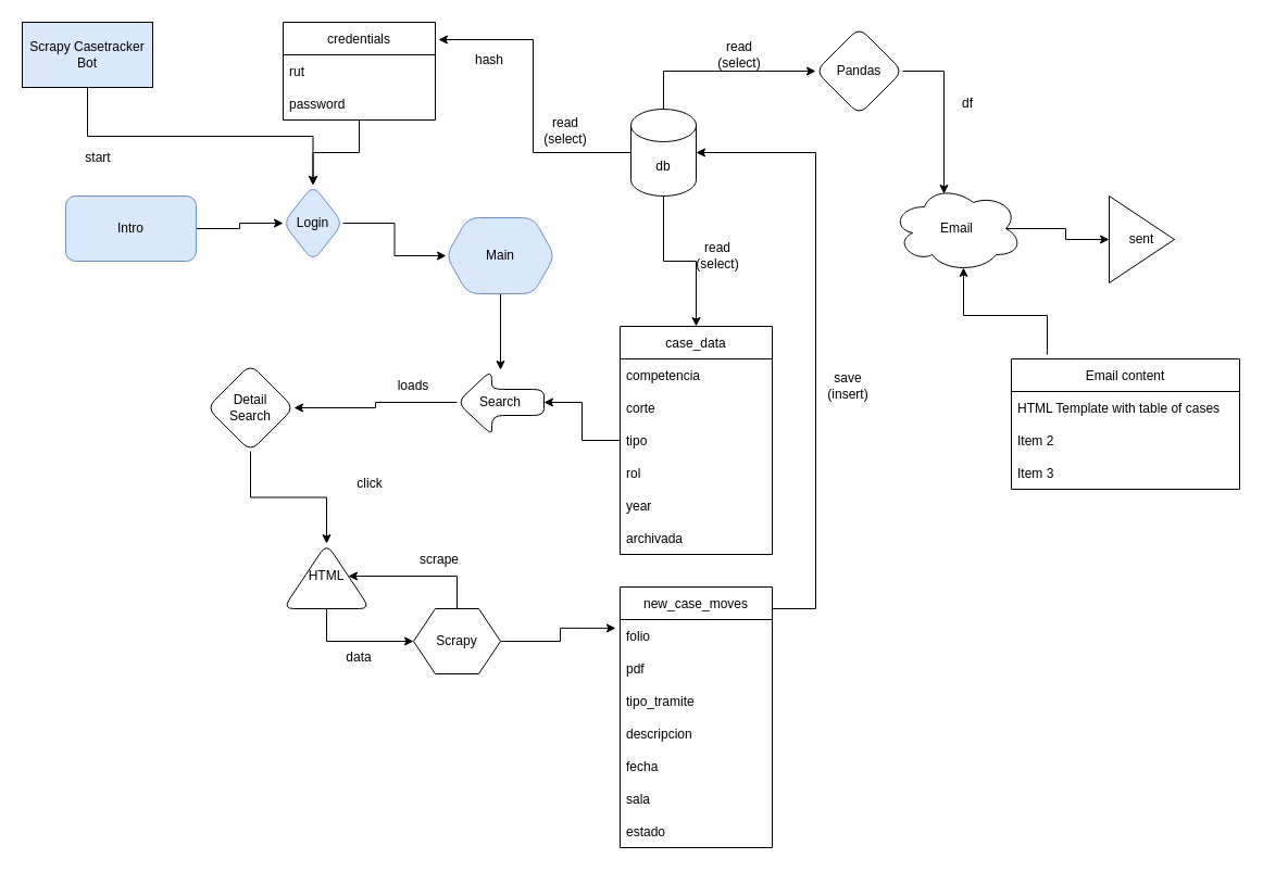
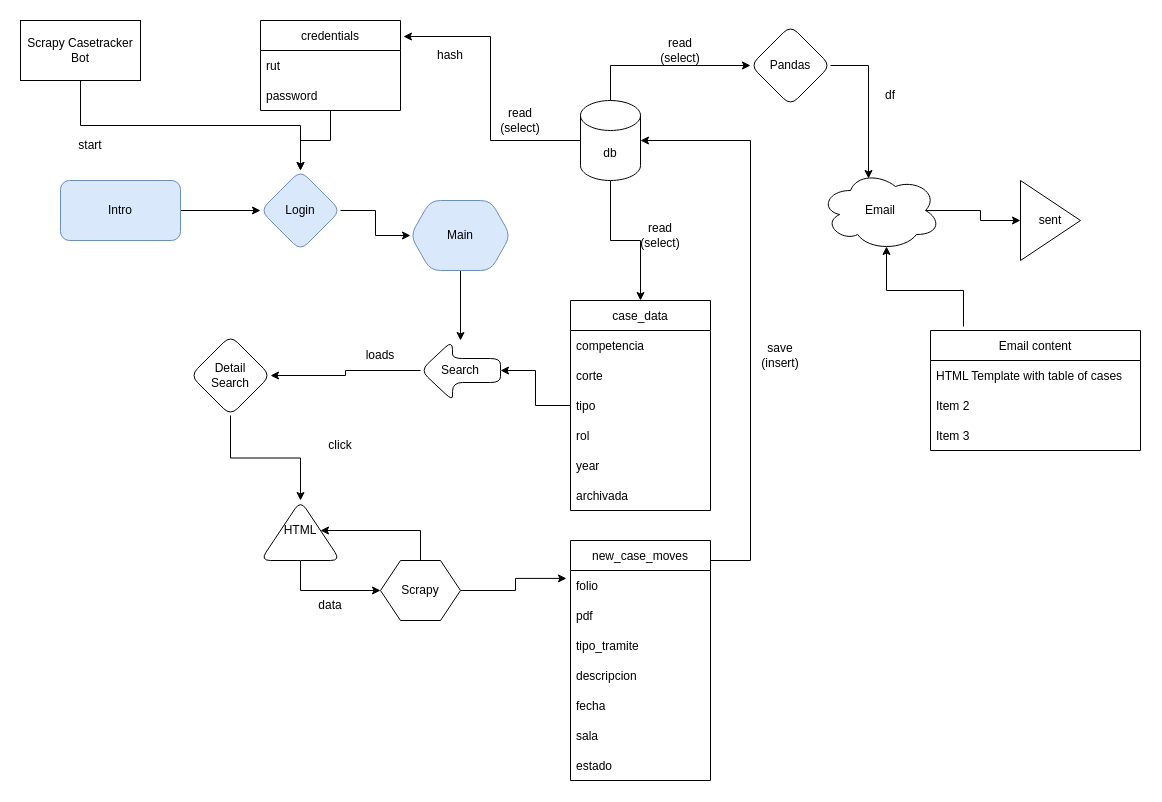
  <mxCell id="0" />
  <mxCell id="1" parent="0" />
- <mxCell id="2" value="Scrapy Casetracker Bot" style="rounded=0;whiteSpace=wrap;html=1;fillColor=#dae8fc;" vertex="1" parent="1"><mxGeometry width="120" height="60" as="geometry" x="20" y="20" /></mxCell>
+ <mxCell id="2" value="Scrapy Casetracker Bot" style="rounded=0;whiteSpace=wrap;html=1;" vertex="1" parent="1"><mxGeometry width="120" height="60" as="geometry" x="20" y="20" /></mxCell>
  <mxCell id="3" value="" style="edgeStyle=orthogonalEdgeStyle;rounded=0;orthogonalLoop=1;jettySize=auto;html=1;" edge="1" parent="1" source="4" target="6"><mxGeometry relative="1" as="geometry" /></mxCell>
  <mxCell id="4" value="Intro" style="rounded=1;whiteSpace=wrap;html=1;fillColor=#dae8fc;strokeColor=#6c8ebf;" vertex="1" parent="1"><mxGeometry x="60" y="180" width="120" height="60" as="geometry" /></mxCell>
  <mxCell id="5" value="" style="edgeStyle=orthogonalEdgeStyle;rounded=0;orthogonalLoop=1;jettySize=auto;html=1;" edge="1" parent="1" source="6" target="8"><mxGeometry relative="1" as="geometry" /></mxCell>
- <mxCell id="6" value="Login" style="rhombus;whiteSpace=wrap;html=1;rounded=1;fillColor=#dae8fc;strokeColor=#6c8ebf;" vertex="1" parent="1"><mxGeometry x="260" y="170" width="55" height="70" as="geometry" /></mxCell>
+ <mxCell id="6" value="Login" style="rhombus;whiteSpace=wrap;html=1;rounded=1;fillColor=#dae8fc;strokeColor=#6c8ebf;" vertex="1" parent="1"><mxGeometry x="260" y="170" width="80" height="80" as="geometry" /></mxCell>
  <mxCell id="7" value="" style="edgeStyle=orthogonalEdgeStyle;rounded=0;orthogonalLoop=1;jettySize=auto;html=1;" edge="1" parent="1" source="8" target="10"><mxGeometry relative="1" as="geometry" /></mxCell>
  <mxCell id="8" value="Main" style="shape=hexagon;perimeter=hexagonPerimeter2;whiteSpace=wrap;html=1;fixedSize=1;rounded=1;fillColor=#dae8fc;strokeColor=#6c8ebf;" vertex="1" parent="1"><mxGeometry x="410" y="200" width="100" height="70" as="geometry" /></mxCell>
  <mxCell id="9" value="" style="edgeStyle=orthogonalEdgeStyle;rounded=0;orthogonalLoop=1;jettySize=auto;html=1;" edge="1" parent="1" source="10" target="24"><mxGeometry relative="1" as="geometry" /></mxCell>
  <mxCell id="10" value="Search" style="shape=singleArrow;whiteSpace=wrap;html=1;arrowWidth=0.4;arrowSize=0.4;rounded=1;rotation=0;direction=west;" vertex="1" parent="1"><mxGeometry x="420" y="340" width="80" height="60" as="geometry" /></mxCell>
  <mxCell id="11" style="edgeStyle=orthogonalEdgeStyle;rounded=0;orthogonalLoop=1;jettySize=auto;html=1;entryX=0;entryY=0.5;entryDx=0;entryDy=0;entryPerimeter=0;" edge="1" parent="1" source="12" target="10"><mxGeometry relative="1" as="geometry" /></mxCell>
  <mxCell id="12" value="case_data" style="swimlane;fontStyle=0;childLayout=stackLayout;horizontal=1;startSize=30;horizontalStack=0;resizeParent=1;resizeParentMax=0;resizeLast=0;collapsible=1;marginBottom=0;" vertex="1" parent="1"><mxGeometry x="570" y="300" width="140" height="210" as="geometry" /></mxCell>
  <mxCell id="13" value="competencia" style="text;strokeColor=none;fillColor=none;align=left;verticalAlign=middle;spacingLeft=4;spacingRight=4;overflow=hidden;points=[[0,0.5],[1,0.5]];portConstraint=eastwest;rotatable=0;" vertex="1" parent="12"><mxGeometry y="30" width="140" height="30" as="geometry" /></mxCell>
  <mxCell id="14" value="corte" style="text;strokeColor=none;fillColor=none;align=left;verticalAlign=middle;spacingLeft=4;spacingRight=4;overflow=hidden;points=[[0,0.5],[1,0.5]];portConstraint=eastwest;rotatable=0;" vertex="1" parent="12"><mxGeometry y="60" width="140" height="30" as="geometry" /></mxCell>
  <mxCell id="15" value="tipo" style="text;strokeColor=none;fillColor=none;align=left;verticalAlign=middle;spacingLeft=4;spacingRight=4;overflow=hidden;points=[[0,0.5],[1,0.5]];portConstraint=eastwest;rotatable=0;" vertex="1" parent="12"><mxGeometry y="90" width="140" height="30" as="geometry" /></mxCell>
  <mxCell id="16" value="rol" style="text;strokeColor=none;fillColor=none;align=left;verticalAlign=middle;spacingLeft=4;spacingRight=4;overflow=hidden;points=[[0,0.5],[1,0.5]];portConstraint=eastwest;rotatable=0;" vertex="1" parent="12"><mxGeometry y="120" width="140" height="30" as="geometry" /></mxCell>
  <mxCell id="17" value="year" style="text;strokeColor=none;fillColor=none;align=left;verticalAlign=middle;spacingLeft=4;spacingRight=4;overflow=hidden;points=[[0,0.5],[1,0.5]];portConstraint=eastwest;rotatable=0;" vertex="1" parent="12"><mxGeometry y="150" width="140" height="30" as="geometry" /></mxCell>
  <mxCell id="18" value="archivada" style="text;strokeColor=none;fillColor=none;align=left;verticalAlign=middle;spacingLeft=4;spacingRight=4;overflow=hidden;points=[[0,0.5],[1,0.5]];portConstraint=eastwest;rotatable=0;" vertex="1" parent="12"><mxGeometry y="180" width="140" height="30" as="geometry" /></mxCell>
  <mxCell id="19" style="edgeStyle=orthogonalEdgeStyle;rounded=0;orthogonalLoop=1;jettySize=auto;html=1;" edge="1" parent="1" source="20" target="6"><mxGeometry relative="1" as="geometry" /></mxCell>
  <mxCell id="20" value="credentials" style="swimlane;fontStyle=0;childLayout=stackLayout;horizontal=1;startSize=30;horizontalStack=0;resizeParent=1;resizeParentMax=0;resizeLast=0;collapsible=1;marginBottom=0;" vertex="1" parent="1"><mxGeometry x="260" width="140" height="90" as="geometry" y="20"><mxRectangle x="240" y="50" width="90" height="30" as="alternateBounds" /></mxGeometry></mxCell>
  <mxCell id="21" value="rut" style="text;strokeColor=none;fillColor=none;align=left;verticalAlign=middle;spacingLeft=4;spacingRight=4;overflow=hidden;points=[[0,0.5],[1,0.5]];portConstraint=eastwest;rotatable=0;" vertex="1" parent="20"><mxGeometry y="30" width="140" height="30" as="geometry" /></mxCell>
  <mxCell id="22" value="password" style="text;strokeColor=none;fillColor=none;align=left;verticalAlign=middle;spacingLeft=4;spacingRight=4;overflow=hidden;points=[[0,0.5],[1,0.5]];portConstraint=eastwest;rotatable=0;" vertex="1" parent="20"><mxGeometry y="60" width="140" height="30" as="geometry" /></mxCell>
  <mxCell id="23" value="" style="edgeStyle=orthogonalEdgeStyle;rounded=0;orthogonalLoop=1;jettySize=auto;html=1;" edge="1" parent="1" source="24" target="26"><mxGeometry relative="1" as="geometry" /></mxCell>
  <mxCell id="24" value="Detail&lt;br&gt;Search" style="rhombus;whiteSpace=wrap;html=1;rounded=1;" vertex="1" parent="1"><mxGeometry x="190" y="335" width="80" height="80" as="geometry" /></mxCell>
  <mxCell id="25" style="edgeStyle=orthogonalEdgeStyle;rounded=0;orthogonalLoop=1;jettySize=auto;html=1;exitX=0;exitY=0.5;exitDx=0;exitDy=0;entryX=0;entryY=0.5;entryDx=0;entryDy=0;" edge="1" parent="1" source="26" target="36"><mxGeometry relative="1" as="geometry" /></mxCell>
  <mxCell id="26" value="HTML" style="triangle;whiteSpace=wrap;html=1;rounded=1;direction=north;" vertex="1" parent="1"><mxGeometry x="260" y="500" width="80" height="60" as="geometry" /></mxCell>
  <mxCell id="27" style="edgeStyle=orthogonalEdgeStyle;rounded=0;orthogonalLoop=1;jettySize=auto;html=1;exitX=0;exitY=0.5;exitDx=0;exitDy=0;exitPerimeter=0;entryX=1.021;entryY=0.178;entryDx=0;entryDy=0;entryPerimeter=0;" edge="1" parent="1" source="30" target="20"><mxGeometry relative="1" as="geometry" /></mxCell>
  <mxCell id="28" style="edgeStyle=orthogonalEdgeStyle;rounded=0;orthogonalLoop=1;jettySize=auto;html=1;exitX=0.5;exitY=1;exitDx=0;exitDy=0;exitPerimeter=0;" edge="1" parent="1" source="30" target="12"><mxGeometry relative="1" as="geometry" /></mxCell>
  <mxCell id="29" style="edgeStyle=orthogonalEdgeStyle;rounded=0;orthogonalLoop=1;jettySize=auto;html=1;exitX=0.5;exitY=0;exitDx=0;exitDy=0;exitPerimeter=0;entryX=0;entryY=0.5;entryDx=0;entryDy=0;" edge="1" parent="1" source="30" target="50"><mxGeometry relative="1" as="geometry" /></mxCell>
  <mxCell id="30" value="db" style="shape=cylinder3;whiteSpace=wrap;html=1;boundedLbl=1;backgroundOutline=1;size=15;" vertex="1" parent="1"><mxGeometry x="580" y="100" width="60" height="80" as="geometry" /></mxCell>
  <mxCell id="31" value="loads" style="text;html=1;strokeColor=none;fillColor=none;align=center;verticalAlign=middle;whiteSpace=wrap;rounded=0;" vertex="1" parent="1"><mxGeometry x="350" y="340" width="60" height="30" as="geometry" /></mxCell>
  <mxCell id="32" value="hash" style="text;html=1;strokeColor=none;fillColor=none;align=center;verticalAlign=middle;whiteSpace=wrap;rounded=0;" vertex="1" parent="1"><mxGeometry x="420" y="40" width="60" height="30" as="geometry" /></mxCell>
  <mxCell id="33" value="click" style="text;html=1;strokeColor=none;fillColor=none;align=center;verticalAlign=middle;whiteSpace=wrap;rounded=0;" vertex="1" parent="1"><mxGeometry x="310" y="430" width="60" height="30" as="geometry" /></mxCell>
  <mxCell id="34" style="edgeStyle=orthogonalEdgeStyle;rounded=0;orthogonalLoop=1;jettySize=auto;html=1;exitX=0.5;exitY=0;exitDx=0;exitDy=0;" edge="1" parent="1" source="36" target="26"><mxGeometry relative="1" as="geometry" /></mxCell>
  <mxCell id="35" style="edgeStyle=orthogonalEdgeStyle;rounded=0;orthogonalLoop=1;jettySize=auto;html=1;exitX=1;exitY=0.5;exitDx=0;exitDy=0;entryX=-0.029;entryY=0.158;entryDx=0;entryDy=0;entryPerimeter=0;" edge="1" parent="1" source="36" target="40"><mxGeometry relative="1" as="geometry" /></mxCell>
  <mxCell id="36" value="Scrapy" style="shape=hexagon;perimeter=hexagonPerimeter2;whiteSpace=wrap;html=1;fixedSize=1;" vertex="1" parent="1"><mxGeometry x="380" y="560" width="80" height="60" as="geometry" /></mxCell>
- <mxCell id="37" value="scrape" style="text;html=1;strokeColor=none;fillColor=none;align=center;verticalAlign=middle;whiteSpace=wrap;rounded=0;" vertex="1" parent="1"><mxGeometry x="374" y="500" width="60" height="30" as="geometry" /></mxCell>
  <mxCell id="38" value="data" style="text;html=1;strokeColor=none;fillColor=none;align=center;verticalAlign=middle;whiteSpace=wrap;rounded=0;" vertex="1" parent="1"><mxGeometry x="300" y="590" width="60" height="30" as="geometry" /></mxCell>
  <mxCell id="39" style="edgeStyle=orthogonalEdgeStyle;rounded=0;orthogonalLoop=1;jettySize=auto;html=1;exitX=1;exitY=0.5;exitDx=0;exitDy=0;entryX=1;entryY=0.5;entryDx=0;entryDy=0;entryPerimeter=0;" edge="1" parent="1" source="41" target="30"><mxGeometry relative="1" as="geometry"><Array as="points"><mxPoint x="710" y="560" /><mxPoint x="750" y="560" /><mxPoint x="750" y="140" /></Array></mxGeometry></mxCell>
  <mxCell id="40" value="new_case_moves" style="swimlane;fontStyle=0;childLayout=stackLayout;horizontal=1;startSize=30;horizontalStack=0;resizeParent=1;resizeParentMax=0;resizeLast=0;collapsible=1;marginBottom=0;" vertex="1" parent="1"><mxGeometry x="570" y="540" width="140" height="240" as="geometry" /></mxCell>
  <mxCell id="41" value="folio" style="text;strokeColor=none;fillColor=none;align=left;verticalAlign=middle;spacingLeft=4;spacingRight=4;overflow=hidden;points=[[0,0.5],[1,0.5]];portConstraint=eastwest;rotatable=0;" vertex="1" parent="40"><mxGeometry y="30" width="140" height="30" as="geometry" /></mxCell>
  <mxCell id="42" value="pdf" style="text;strokeColor=none;fillColor=none;align=left;verticalAlign=middle;spacingLeft=4;spacingRight=4;overflow=hidden;points=[[0,0.5],[1,0.5]];portConstraint=eastwest;rotatable=0;" vertex="1" parent="40"><mxGeometry y="60" width="140" height="30" as="geometry" /></mxCell>
  <mxCell id="43" value="tipo_tramite" style="text;strokeColor=none;fillColor=none;align=left;verticalAlign=middle;spacingLeft=4;spacingRight=4;overflow=hidden;points=[[0,0.5],[1,0.5]];portConstraint=eastwest;rotatable=0;" vertex="1" parent="40"><mxGeometry y="90" width="140" height="30" as="geometry" /></mxCell>
  <mxCell id="44" value="descripcion" style="text;strokeColor=none;fillColor=none;align=left;verticalAlign=middle;spacingLeft=4;spacingRight=4;overflow=hidden;points=[[0,0.5],[1,0.5]];portConstraint=eastwest;rotatable=0;" vertex="1" parent="40"><mxGeometry y="120" width="140" height="30" as="geometry" /></mxCell>
  <mxCell id="45" value="fecha" style="text;strokeColor=none;fillColor=none;align=left;verticalAlign=middle;spacingLeft=4;spacingRight=4;overflow=hidden;points=[[0,0.5],[1,0.5]];portConstraint=eastwest;rotatable=0;" vertex="1" parent="40"><mxGeometry y="150" width="140" height="30" as="geometry" /></mxCell>
  <mxCell id="46" value="sala" style="text;strokeColor=none;fillColor=none;align=left;verticalAlign=middle;spacingLeft=4;spacingRight=4;overflow=hidden;points=[[0,0.5],[1,0.5]];portConstraint=eastwest;rotatable=0;" vertex="1" parent="40"><mxGeometry y="180" width="140" height="30" as="geometry" /></mxCell>
  <mxCell id="47" value="estado" style="text;strokeColor=none;fillColor=none;align=left;verticalAlign=middle;spacingLeft=4;spacingRight=4;overflow=hidden;points=[[0,0.5],[1,0.5]];portConstraint=eastwest;rotatable=0;" vertex="1" parent="40"><mxGeometry y="210" width="140" height="30" as="geometry" /></mxCell>
  <mxCell id="48" value="save (insert)" style="text;html=1;strokeColor=none;fillColor=none;align=center;verticalAlign=middle;whiteSpace=wrap;rounded=0;" vertex="1" parent="1"><mxGeometry x="750" y="340" width="60" height="30" as="geometry" /></mxCell>
  <mxCell id="49" style="edgeStyle=orthogonalEdgeStyle;rounded=0;orthogonalLoop=1;jettySize=auto;html=1;exitX=1;exitY=0.5;exitDx=0;exitDy=0;entryX=0.4;entryY=0.1;entryDx=0;entryDy=0;entryPerimeter=0;" edge="1" parent="1" source="50" target="53"><mxGeometry relative="1" as="geometry"><mxPoint x="880" y="160" as="targetPoint" /></mxGeometry></mxCell>
  <mxCell id="50" value="Pandas" style="rhombus;whiteSpace=wrap;html=1;rounded=1;" vertex="1" parent="1"><mxGeometry x="750" y="25" width="80" height="80" as="geometry" /></mxCell>
  <mxCell id="51" style="edgeStyle=orthogonalEdgeStyle;rounded=0;orthogonalLoop=1;jettySize=auto;html=1;exitX=0.875;exitY=0.5;exitDx=0;exitDy=0;exitPerimeter=0;" edge="1" parent="1" source="53" target="57"><mxGeometry relative="1" as="geometry" /></mxCell>
  <mxCell id="52" style="edgeStyle=orthogonalEdgeStyle;rounded=0;orthogonalLoop=1;jettySize=auto;html=1;exitX=0.157;exitY=-0.033;exitDx=0;exitDy=0;exitPerimeter=0;entryX=0.55;entryY=0.95;entryDx=0;entryDy=0;entryPerimeter=0;" edge="1" parent="1" source="58" target="53"><mxGeometry relative="1" as="geometry"><mxPoint x="965" y="320" as="targetPoint" /></mxGeometry></mxCell>
  <mxCell id="53" value="Email" style="ellipse;shape=cloud;whiteSpace=wrap;html=1;" vertex="1" parent="1"><mxGeometry x="820" y="170" width="120" height="80" as="geometry" /></mxCell>
  <mxCell id="54" value="" style="group" connectable="0" vertex="1" parent="1"><mxGeometry x="60" y="130" width="60" height="30" as="geometry" /></mxCell>
  <mxCell id="55" style="edgeStyle=orthogonalEdgeStyle;rounded=0;orthogonalLoop=1;jettySize=auto;html=1;exitX=0.5;exitY=1;exitDx=0;exitDy=0;" edge="1" parent="54" source="2" target="6"><mxGeometry relative="1" as="geometry" /></mxCell>
  <mxCell id="56" value="start" style="text;html=1;strokeColor=none;fillColor=none;align=center;verticalAlign=middle;whiteSpace=wrap;rounded=0;" vertex="1" parent="54"><mxGeometry width="60" height="30" as="geometry" /></mxCell>
  <mxCell id="57" value="sent" style="triangle;whiteSpace=wrap;html=1;" vertex="1" parent="1"><mxGeometry x="1020" y="180" width="60" height="80" as="geometry" /></mxCell>
  <mxCell id="58" value="Email content" style="swimlane;fontStyle=0;childLayout=stackLayout;horizontal=1;startSize=30;horizontalStack=0;resizeParent=1;resizeParentMax=0;resizeLast=0;collapsible=1;marginBottom=0;" vertex="1" parent="1"><mxGeometry x="930" y="330" width="210" height="120" as="geometry" /></mxCell>
  <mxCell id="59" value="HTML Template with table of cases" style="text;strokeColor=none;fillColor=none;align=left;verticalAlign=middle;spacingLeft=4;spacingRight=4;overflow=hidden;points=[[0,0.5],[1,0.5]];portConstraint=eastwest;rotatable=0;" vertex="1" parent="58"><mxGeometry y="30" width="210" height="30" as="geometry" /></mxCell>
  <mxCell id="60" value="Item 2" style="text;strokeColor=none;fillColor=none;align=left;verticalAlign=middle;spacingLeft=4;spacingRight=4;overflow=hidden;points=[[0,0.5],[1,0.5]];portConstraint=eastwest;rotatable=0;" vertex="1" parent="58"><mxGeometry y="60" width="210" height="30" as="geometry" /></mxCell>
  <mxCell id="61" value="Item 3" style="text;strokeColor=none;fillColor=none;align=left;verticalAlign=middle;spacingLeft=4;spacingRight=4;overflow=hidden;points=[[0,0.5],[1,0.5]];portConstraint=eastwest;rotatable=0;" vertex="1" parent="58"><mxGeometry y="90" width="210" height="30" as="geometry" /></mxCell>
  <mxCell id="62" value="read (select)" style="text;html=1;strokeColor=none;fillColor=none;align=center;verticalAlign=middle;whiteSpace=wrap;rounded=0;" vertex="1" parent="1"><mxGeometry x="630" y="220" width="60" height="30" as="geometry" /></mxCell>
  <mxCell id="63" value="read (select)" style="text;html=1;strokeColor=none;fillColor=none;align=center;verticalAlign=middle;whiteSpace=wrap;rounded=0;" vertex="1" parent="1"><mxGeometry x="650" y="35" width="60" height="30" as="geometry" /></mxCell>
  <mxCell id="64" value="df" style="text;html=1;strokeColor=none;fillColor=none;align=center;verticalAlign=middle;whiteSpace=wrap;rounded=0;" vertex="1" parent="1"><mxGeometry x="860" y="80" width="60" height="30" as="geometry" /></mxCell>
  <mxCell id="65" value="read (select)" style="text;html=1;strokeColor=none;fillColor=none;align=center;verticalAlign=middle;whiteSpace=wrap;rounded=0;" vertex="1" parent="1"><mxGeometry x="490" y="105" width="60" height="30" as="geometry" /></mxCell>
